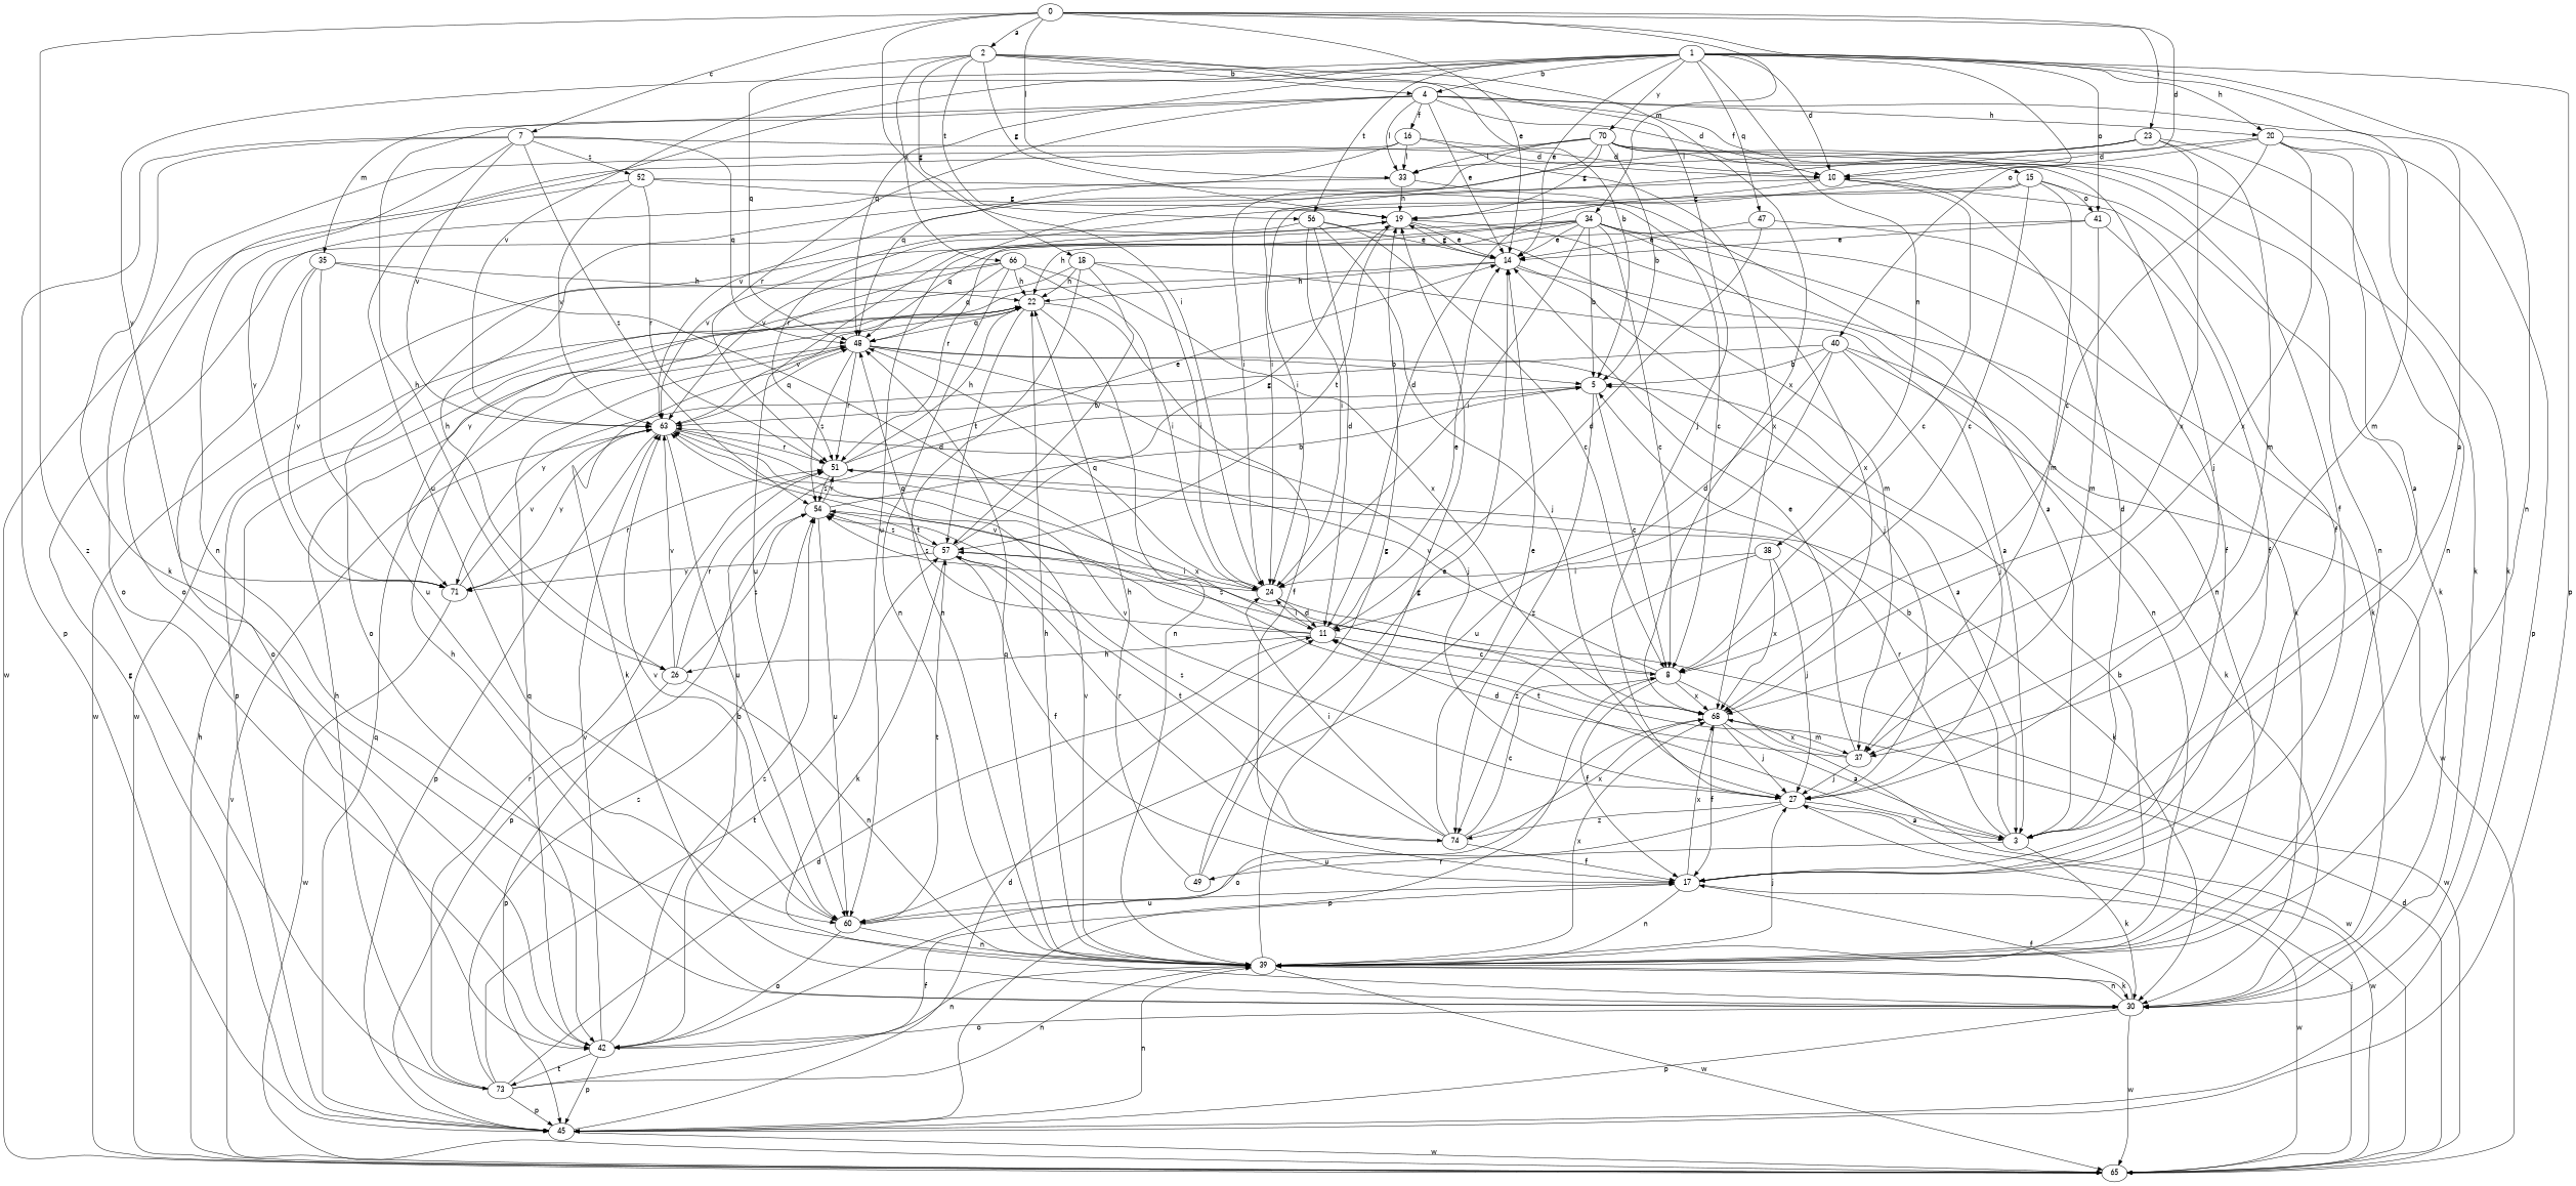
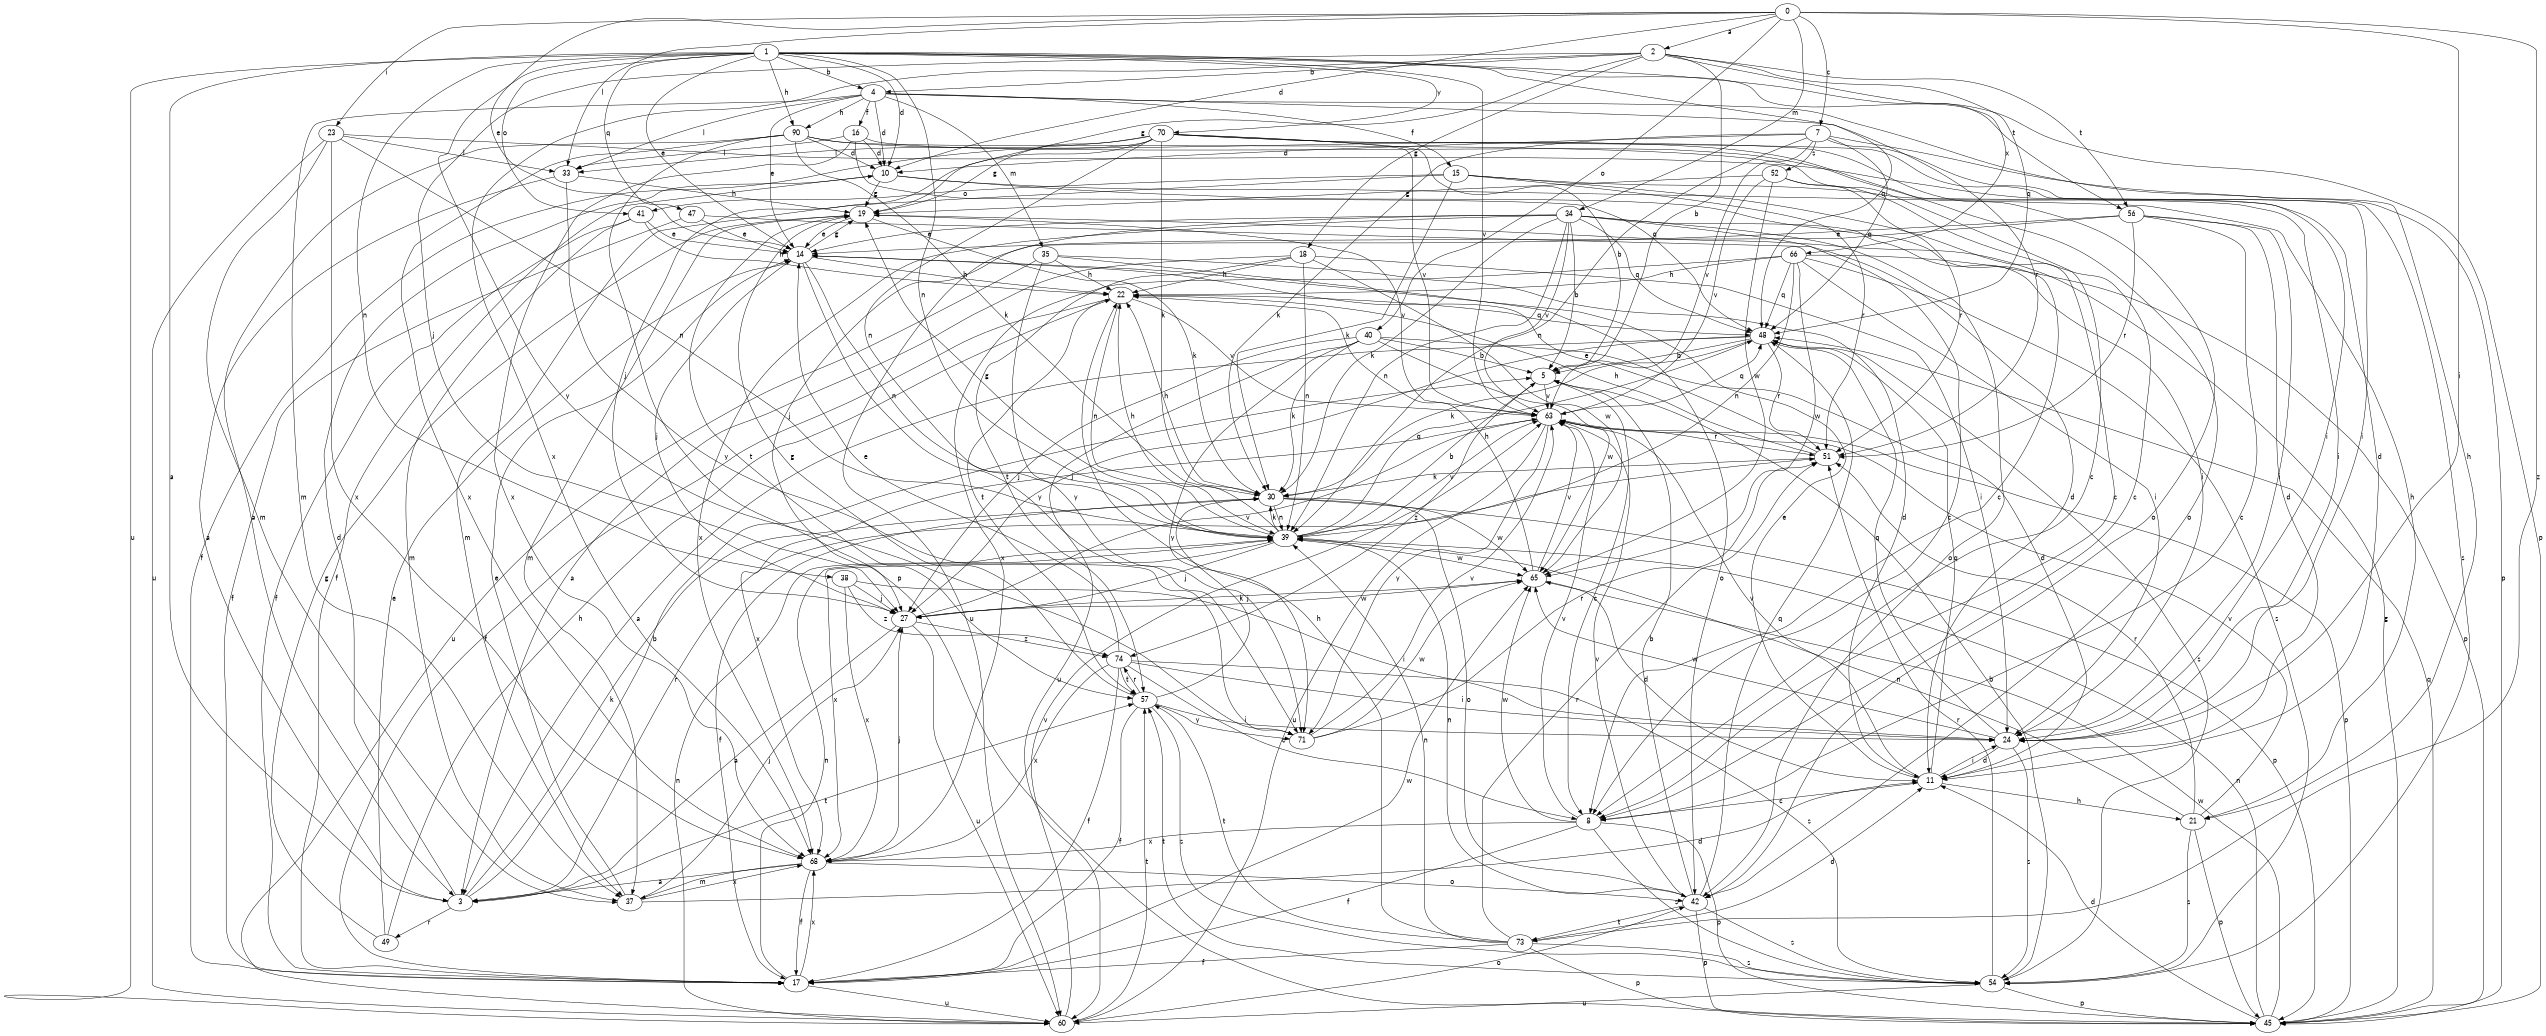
  strict digraph {
    fontname=Lato
    node [fontname=Lato]
    edge [fontname=Lato]
    0
    2
    7
    10
    14
    23
    24
    33
    34
    40
    73
    4
    48
    56
    5
    18
    19
    27
    66
    68
    39
    45
    63
    30
    52
    54
-   21 [label=26]
+   21
    8
    17
    71
    22
    60
    37
    65
    11
    3
    42
    51
    57
    1
-   20
+   20 [label=90]
    38
    41
    47
    70
    49
    15
    16
    35
    74
    0 -> 2 [label=a]
    0 -> 7 [label=c]
    0 -> 10 [label=d]
    0 -> 14 [label=e]
    0 -> 23 [label=i]
    0 -> 24 [label=i]
    0 -> 33 [label=l]
    0 -> 34 [label=m]
    0 -> 40 [label=o]
    0 -> 73 [label=z]
    2 -> 4 [label=b]
    2 -> 48 [label=q]
    2 -> 56 [label=t]
    2 -> 5 [label=b]
    2 -> 18 [label=g]
    2 -> 19 [label=g]
    2 -> 27 [label=j]
    2 -> 66 [label=x]
    2 -> 68 [label=x]
    7 -> 10 [label=d]
    7 -> 48 [label=q]
    7 -> 39 [label=n]
    7 -> 45 [label=p]
    7 -> 63 [label=v]
    7 -> 30 [label=k]
    7 -> 52 [label=s]
    7 -> 54 [label=s]
    10 -> 19 [label=g]
    10 -> 21 [label=h]
    10 -> 8 [label=c]
    10 -> 17 [label=f]
    14 -> 19 [label=g]
    14 -> 27 [label=j]
    14 -> 39 [label=n]
    14 -> 71 [label=y]
    14 -> 22 [label=h]
    23 -> 24 [label=i]
    23 -> 33 [label=l]
    23 -> 68 [label=x]
    23 -> 39 [label=n]
    23 -> 60 [label=u]
    23 -> 37 [label=m]
    24 -> 48 [label=q]
    24 -> 54 [label=s]
    24 -> 65 [label=w]
    24 -> 11 [label=d]
    33 -> 19 [label=h]
    33 -> 71 [label=y]
    33 -> 3 [label=a]
    34 -> 14 [label=e]
    34 -> 24 [label=i]
    34 -> 48 [label=q]
    34 -> 5 [label=b]
    34 -> 68 [label=x]
    34 -> 39 [label=n]
    34 -> 63 [label=v]
    34 -> 30 [label=k]
    34 -> 8 [label=c]
    34 -> 60 [label=u]
    34 -> 42 [label=o]
    40 -> 5 [label=b]
    40 -> 27 [label=j]
    40 -> 30 [label=k]
    40 -> 71 [label=y]
    40 -> 60 [label=u]
    40 -> 65 [label=w]
    40 -> 11 [label=d]
    73 -> 39 [label=n]
    73 -> 45 [label=p]
    73 -> 54 [label=s]
    73 -> 17 [label=f]
    73 -> 22 [label=h]
    73 -> 11 [label=d]
    73 -> 51 [label=r]
    73 -> 57 [label=t]
    4 -> 10 [label=d]
    4 -> 14 [label=e]
    4 -> 33 [label=l]
    4 -> 21 [label=h]
    4 -> 37 [label=m]
    4 -> 51 [label=r]
    4 -> 20 [label=h]
    4 -> 15 [label=f]
    4 -> 16 [label=f]
    4 -> 35 [label=m]
    48 -> 5 [label=b]
    48 -> 27 [label=j]
    48 -> 30 [label=k]
    48 -> 54 [label=s]
    48 -> 3 [label=a]
    48 -> 51 [label=r]
    56 -> 14 [label=e]
    56 -> 24 [label=i]
    56 -> 27 [label=j]
    56 -> 8 [label=c]
    56 -> 11 [label=d]
    56 -> 51 [label=r]
    5 -> 63 [label=v]
    5 -> 8 [label=c]
    5 -> 74 [label=z]
    18 -> 24 [label=i]
    18 -> 39 [label=n]
    18 -> 22 [label=h]
    18 -> 65 [label=w]
    18 -> 3 [label=a]
    18 -> 57 [label=t]
    19 -> 14 [label=e]
    19 -> 63 [label=v]
    19 -> 30 [label=k]
    19 -> 37 [label=m]
    19 -> 57 [label=t]
    27 -> 63 [label=v]
    27 -> 60 [label=u]
    27 -> 65 [label=w]
    27 -> 3 [label=a]
    27 -> 74 [label=z]
    66 -> 24 [label=i]
    66 -> 48 [label=q]
    66 -> 68 [label=x]
    66 -> 39 [label=n]
    66 -> 45 [label=p]
    66 -> 22 [label=h]
    66 -> 65 [label=w]
    68 -> 27 [label=j]
    68 -> 17 [label=f]
    68 -> 37 [label=m]
    68 -> 3 [label=a]
    68 -> 42 [label=o]
    39 -> 48 [label=q]
    39 -> 5 [label=b]
    39 -> 19 [label=g]
    39 -> 27 [label=j]
    39 -> 68 [label=x]
    39 -> 63 [label=v]
    39 -> 30 [label=k]
    39 -> 22 [label=h]
    39 -> 65 [label=w]
    45 -> 48 [label=q]
    45 -> 19 [label=g]
    45 -> 39 [label=n]
    45 -> 65 [label=w]
    45 -> 11 [label=d]
    63 -> 48 [label=q]
    63 -> 68 [label=x]
    63 -> 45 [label=p]
    63 -> 71 [label=y]
    63 -> 60 [label=u]
    63 -> 51 [label=r]
    30 -> 39 [label=n]
    30 -> 45 [label=p]
    30 -> 17 [label=f]
    30 -> 22 [label=h]
    30 -> 65 [label=w]
    30 -> 42 [label=o]
    52 -> 19 [label=g]
    52 -> 63 [label=v]
    52 -> 8 [label=c]
    52 -> 65 [label=w]
    52 -> 51 [label=r]
    54 -> 5 [label=b]
    54 -> 45 [label=p]
    54 -> 60 [label=u]
    54 -> 51 [label=r]
    54 -> 57 [label=t]
    21 -> 39 [label=n]
    21 -> 45 [label=p]
    21 -> 63 [label=v]
    21 -> 54 [label=s]
    21 -> 51 [label=r]
    8 -> 68 [label=x]
    8 -> 45 [label=p]
    8 -> 63 [label=v]
    8 -> 54 [label=s]
    8 -> 17 [label=f]
    8 -> 65 [label=w]
    17 -> 68 [label=x]
    17 -> 39 [label=n]
    17 -> 60 [label=u]
    17 -> 65 [label=w]
    71 -> 63 [label=v]
    71 -> 65 [label=w]
    71 -> 51 [label=r]
    22 -> 48 [label=q]
    22 -> 39 [label=n]
    22 -> 63 [label=v]
    22 -> 17 [label=f]
    22 -> 57 [label=t]
    60 -> 39 [label=n]
    60 -> 63 [label=v]
    60 -> 42 [label=o]
    60 -> 57 [label=t]
    37 -> 14 [label=e]
    37 -> 27 [label=j]
    37 -> 68 [label=x]
    37 -> 11 [label=d]
    65 -> 27 [label=j]
    65 -> 63 [label=v]
    65 -> 22 [label=h]
    65 -> 11 [label=d]
    11 -> 14 [label=e]
    11 -> 24 [label=i]
    11 -> 48 [label=q]
    11 -> 63 [label=v]
    11 -> 21 [label=h]
    11 -> 8 [label=c]
    3 -> 10 [label=d]
    3 -> 5 [label=b]
    3 -> 30 [label=k]
    3 -> 51 [label=r]
    3 -> 57 [label=t]
    3 -> 49 [label=r]
    42 -> 73 [label=t]
    42 -> 48 [label=q]
    42 -> 5 [label=b]
    42 -> 39 [label=n]
    42 -> 45 [label=p]
    42 -> 63 [label=v]
    42 -> 54 [label=s]
    51 -> 14 [label=e]
    51 -> 30 [label=k]
-   51 -> 54 [label=s]
+   66 -> 54 [label=s]
    51 -> 22 [label=h]
    57 -> 24 [label=i]
    57 -> 19 [label=g]
    57 -> 30 [label=k]
    57 -> 54 [label=s]
    57 -> 17 [label=f]
    57 -> 71 [label=y]
    57 -> 74 [label=r]
    1 -> 10 [label=d]
    1 -> 14 [label=e]
    1 -> 4 [label=b]
    1 -> 48 [label=q]
    1 -> 56 [label=t]
    1 -> 39 [label=n]
    1 -> 45 [label=p]
    1 -> 63 [label=v]
    1 -> 71 [label=y]
    1 -> 60 [label=u]
    1 -> 3 [label=a]
    1 -> 20 [label=h]
    1 -> 38 [label=n]
    1 -> 41 [label=o]
    1 -> 47 [label=q]
    1 -> 70 [label=y]
    20 -> 10 [label=d]
    20 -> 68 [label=x]
    20 -> 45 [label=p]
    20 -> 30 [label=k]
    20 -> 8 [label=c]
    20 -> 11 [label=d]
    20 -> 3 [label=a]
    38 -> 24 [label=i]
    38 -> 27 [label=j]
    38 -> 68 [label=x]
    38 -> 74 [label=z]
    41 -> 14 [label=e]
    41 -> 17 [label=f]
    41 -> 22 [label=h]
    41 -> 37 [label=m]
    47 -> 14 [label=e]
    47 -> 17 [label=f]
    47 -> 11 [label=d]
    70 -> 24 [label=i]
    70 -> 33 [label=l]
    70 -> 5 [label=b]
    70 -> 19 [label=g]
    70 -> 27 [label=j]
    70 -> 39 [label=n]
    70 -> 63 [label=v]
    70 -> 30 [label=k]
    70 -> 17 [label=f]
    70 -> 42 [label=o]
    49 -> 14 [label=e]
    49 -> 19 [label=g]
    49 -> 22 [label=h]
    15 -> 24 [label=i]
    15 -> 30 [label=k]
    15 -> 8 [label=c]
    15 -> 37 [label=m]
    15 -> 51 [label=r]
    15 -> 41 [label=o]
    16 -> 10 [label=d]
    16 -> 33 [label=l]
    16 -> 48 [label=q]
    16 -> 68 [label=x]
    16 -> 42 [label=o]
    35 -> 71 [label=y]
    35 -> 22 [label=h]
    35 -> 60 [label=u]
    35 -> 11 [label=d]
    35 -> 42 [label=o]
    74 -> 14 [label=e]
    74 -> 24 [label=i]
    74 -> 68 [label=x]
    74 -> 54 [label=s]
    74 -> 8 [label=c]
    74 -> 17 [label=f]
    74 -> 57 [label=t]
  }
